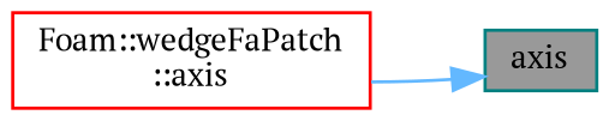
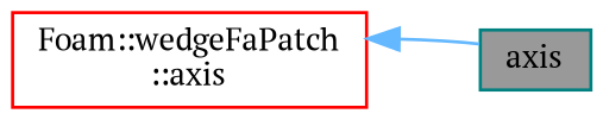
  digraph {
    rankdir=RL
    fontname="PT Serif"
    node [fontname="PT Serif" fontsize=10 shape=box style=filled]
    n1 [color=teal fillcolor=grey60 fontcolor=black height=0.2 label=axis width=0.4]
    n2 [color=red fillcolor=white height=0.2 label="Foam::wedgeFaPatch\l::axis" width=0.4]
-   n1 -> n2 [color=steelblue1 dir=back fontname="PT Serif" fontsize=10 labelfontname=Helvetica labelfontsize=10 style=solid]
+   n2 -> n1 [color=steelblue1 dir=back fontname="PT Serif" fontsize=10 labelfontname=Helvetica labelfontsize=10 style=solid]
  }
